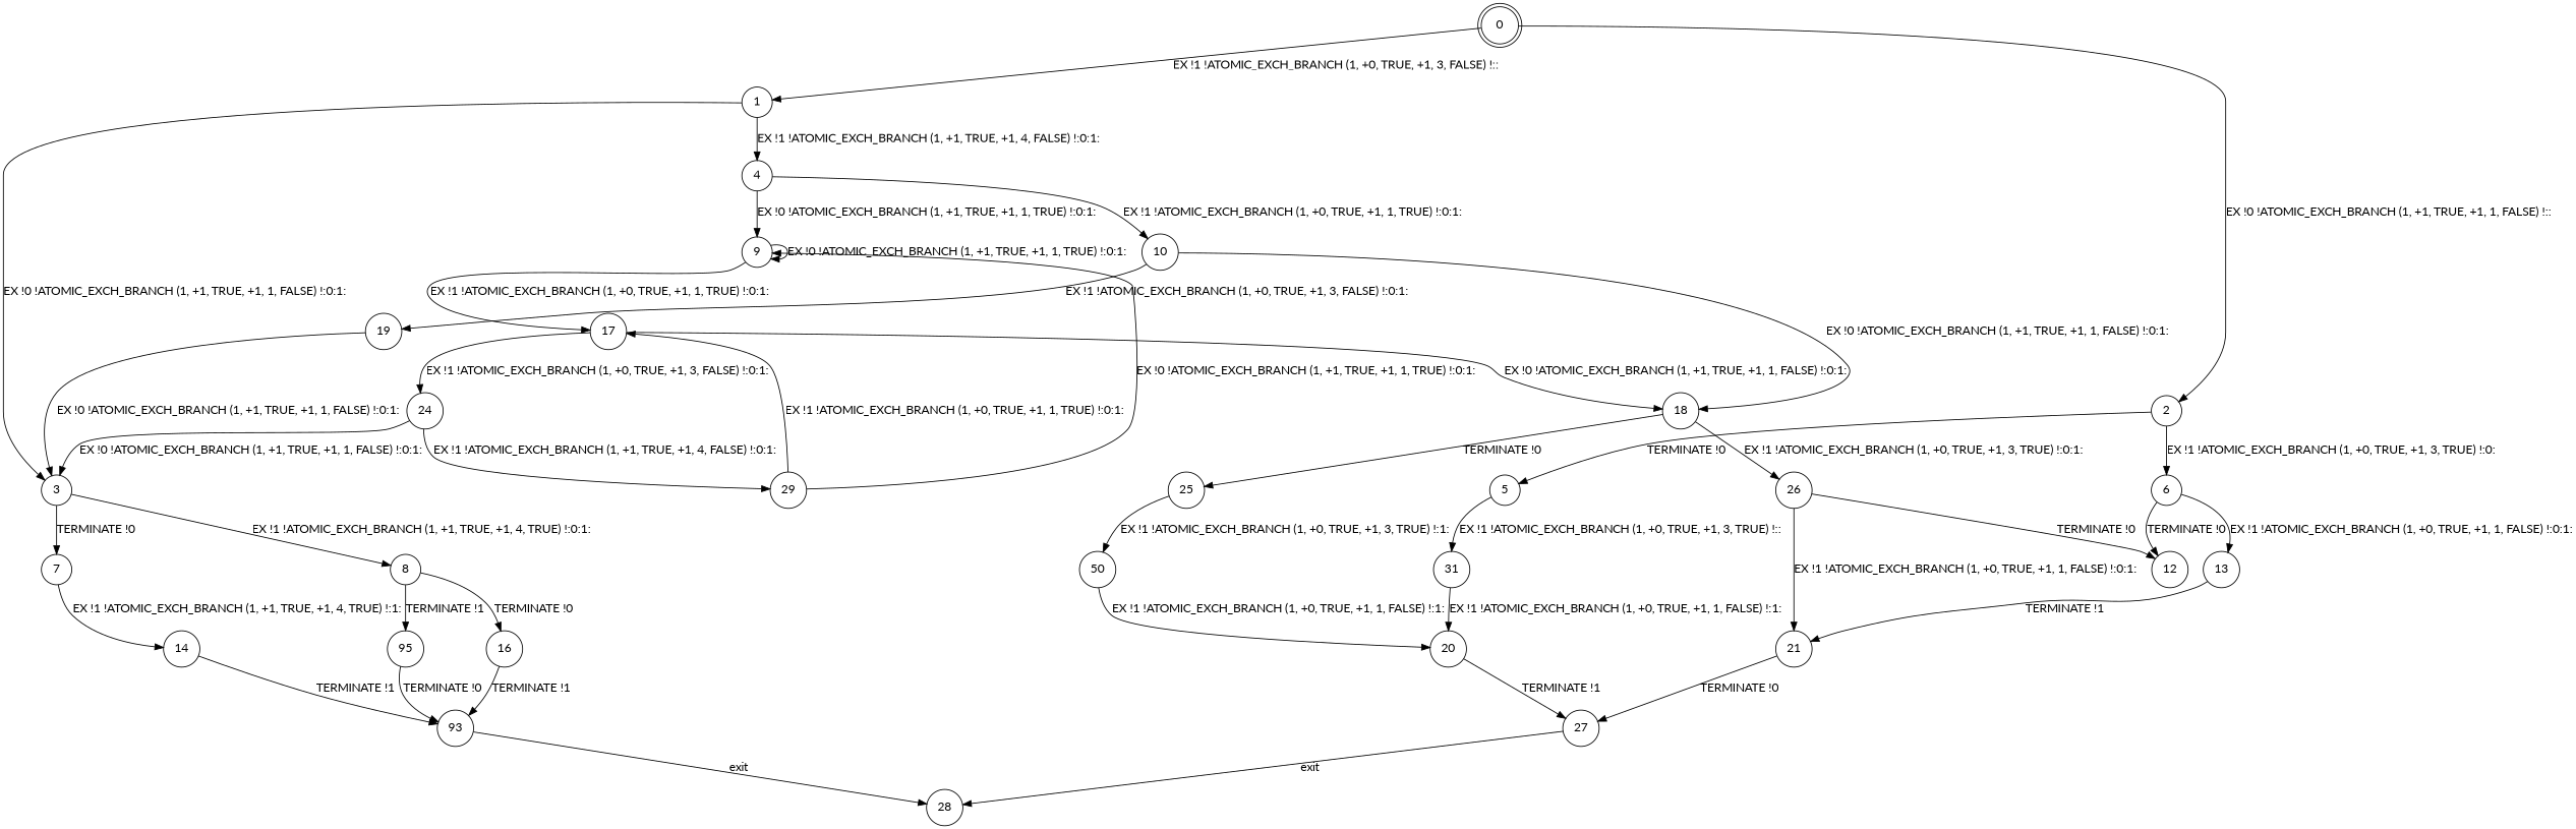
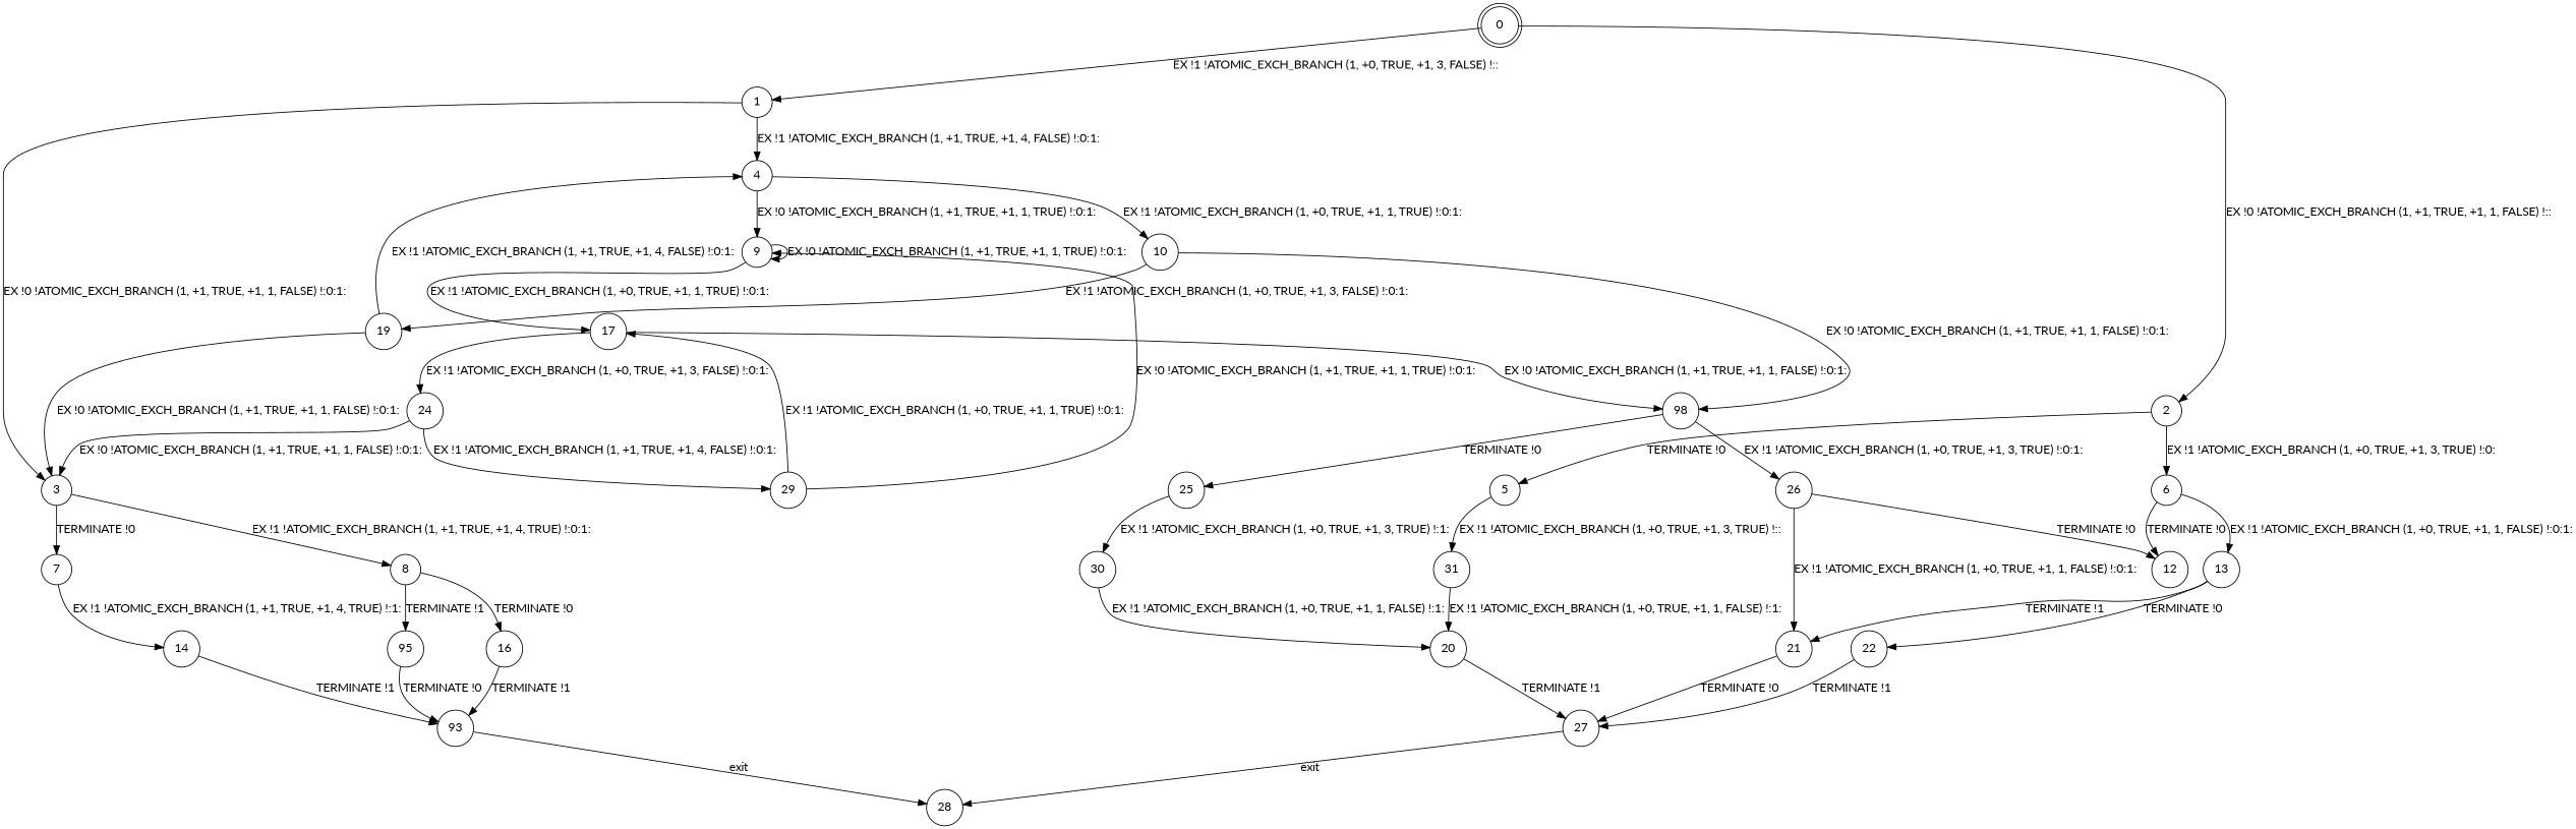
  digraph {
    fontname=Lato
    node [fontname=Lato shape=circle]
    edge [fontname=Lato]
    0 [peripheries=2]
    1
    2
    3
    4
    5
    6
    7
    8
    9
    10
    n12 [label=31]
    12
    13
    14
    n16 [label=95]
    16
    17
-   18
+   18 [label=98]
    19
    20
    21
+   22
    n24 [label=93]
    24
    25
    26
    27
    28
    29
-   30 [label=50]
+   30
    0 -> 1 [label="EX !1 !ATOMIC_EXCH_BRANCH (1, +0, TRUE, +1, 3, FALSE) !::"]
    0 -> 2 [label="EX !0 !ATOMIC_EXCH_BRANCH (1, +1, TRUE, +1, 1, FALSE) !::"]
    1 -> 3 [label="EX !0 !ATOMIC_EXCH_BRANCH (1, +1, TRUE, +1, 1, FALSE) !:0:1:"]
    1 -> 4 [label="EX !1 !ATOMIC_EXCH_BRANCH (1, +1, TRUE, +1, 4, FALSE) !:0:1:"]
    2 -> 5 [label="TERMINATE !0"]
    2 -> 6 [label="EX !1 !ATOMIC_EXCH_BRANCH (1, +0, TRUE, +1, 3, TRUE) !:0:"]
    3 -> 7 [label="TERMINATE !0"]
    3 -> 8 [label="EX !1 !ATOMIC_EXCH_BRANCH (1, +1, TRUE, +1, 4, TRUE) !:0:1:"]
    4 -> 9 [label="EX !0 !ATOMIC_EXCH_BRANCH (1, +1, TRUE, +1, 1, TRUE) !:0:1:"]
    4 -> 10 [label="EX !1 !ATOMIC_EXCH_BRANCH (1, +0, TRUE, +1, 1, TRUE) !:0:1:"]
    5 -> n12 [label="EX !1 !ATOMIC_EXCH_BRANCH (1, +0, TRUE, +1, 3, TRUE) !::"]
    6 -> 12 [label="TERMINATE !0"]
    6 -> 13 [label="EX !1 !ATOMIC_EXCH_BRANCH (1, +0, TRUE, +1, 1, FALSE) !:0:1:"]
    7 -> 14 [label="EX !1 !ATOMIC_EXCH_BRANCH (1, +1, TRUE, +1, 4, TRUE) !:1:"]
    8 -> n16 [label="TERMINATE !1"]
    8 -> 16 [label="TERMINATE !0"]
    9 -> 9 [label="EX !0 !ATOMIC_EXCH_BRANCH (1, +1, TRUE, +1, 1, TRUE) !:0:1:"]
    9 -> 17 [label="EX !1 !ATOMIC_EXCH_BRANCH (1, +0, TRUE, +1, 1, TRUE) !:0:1:"]
    10 -> 18 [label="EX !0 !ATOMIC_EXCH_BRANCH (1, +1, TRUE, +1, 1, FALSE) !:0:1:"]
    10 -> 19 [label="EX !1 !ATOMIC_EXCH_BRANCH (1, +0, TRUE, +1, 3, FALSE) !:0:1:"]
    n12 -> 20 [label="EX !1 !ATOMIC_EXCH_BRANCH (1, +0, TRUE, +1, 1, FALSE) !:1:"]
    13 -> 21 [label="TERMINATE !1"]
+   13 -> 22 [label="TERMINATE !0"]
    14 -> n24 [label="TERMINATE !1"]
    n16 -> n24 [label="TERMINATE !0"]
    16 -> n24 [label="TERMINATE !1"]
    17 -> 18 [label="EX !0 !ATOMIC_EXCH_BRANCH (1, +1, TRUE, +1, 1, FALSE) !:0:1:"]
    17 -> 24 [label="EX !1 !ATOMIC_EXCH_BRANCH (1, +0, TRUE, +1, 3, FALSE) !:0:1:"]
    18 -> 25 [label="TERMINATE !0"]
    18 -> 26 [label="EX !1 !ATOMIC_EXCH_BRANCH (1, +0, TRUE, +1, 3, TRUE) !:0:1:"]
    19 -> 3 [label="EX !0 !ATOMIC_EXCH_BRANCH (1, +1, TRUE, +1, 1, FALSE) !:0:1:"]
+   19 -> 4 [label="EX !1 !ATOMIC_EXCH_BRANCH (1, +1, TRUE, +1, 4, FALSE) !:0:1:"]
    20 -> 27 [label="TERMINATE !1"]
    21 -> 27 [label="TERMINATE !0"]
+   22 -> 27 [label="TERMINATE !1"]
    n24 -> 28 [label=exit]
    24 -> 3 [label="EX !0 !ATOMIC_EXCH_BRANCH (1, +1, TRUE, +1, 1, FALSE) !:0:1:"]
    24 -> 29 [label="EX !1 !ATOMIC_EXCH_BRANCH (1, +1, TRUE, +1, 4, FALSE) !:0:1:"]
    25 -> 30 [label="EX !1 !ATOMIC_EXCH_BRANCH (1, +0, TRUE, +1, 3, TRUE) !:1:"]
    26 -> 12 [label="TERMINATE !0"]
    26 -> 21 [label="EX !1 !ATOMIC_EXCH_BRANCH (1, +0, TRUE, +1, 1, FALSE) !:0:1:"]
    27 -> 28 [label=exit]
    29 -> 9 [label="EX !0 !ATOMIC_EXCH_BRANCH (1, +1, TRUE, +1, 1, TRUE) !:0:1:"]
    29 -> 17 [label="EX !1 !ATOMIC_EXCH_BRANCH (1, +0, TRUE, +1, 1, TRUE) !:0:1:"]
    30 -> 20 [label="EX !1 !ATOMIC_EXCH_BRANCH (1, +0, TRUE, +1, 1, FALSE) !:1:"]
  }
